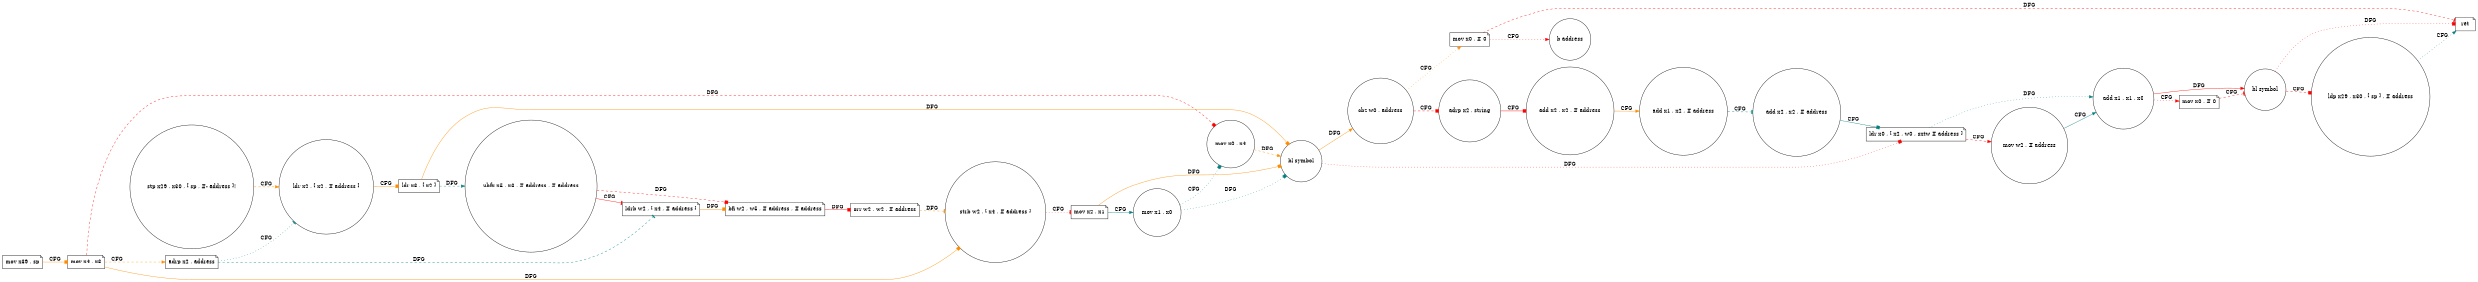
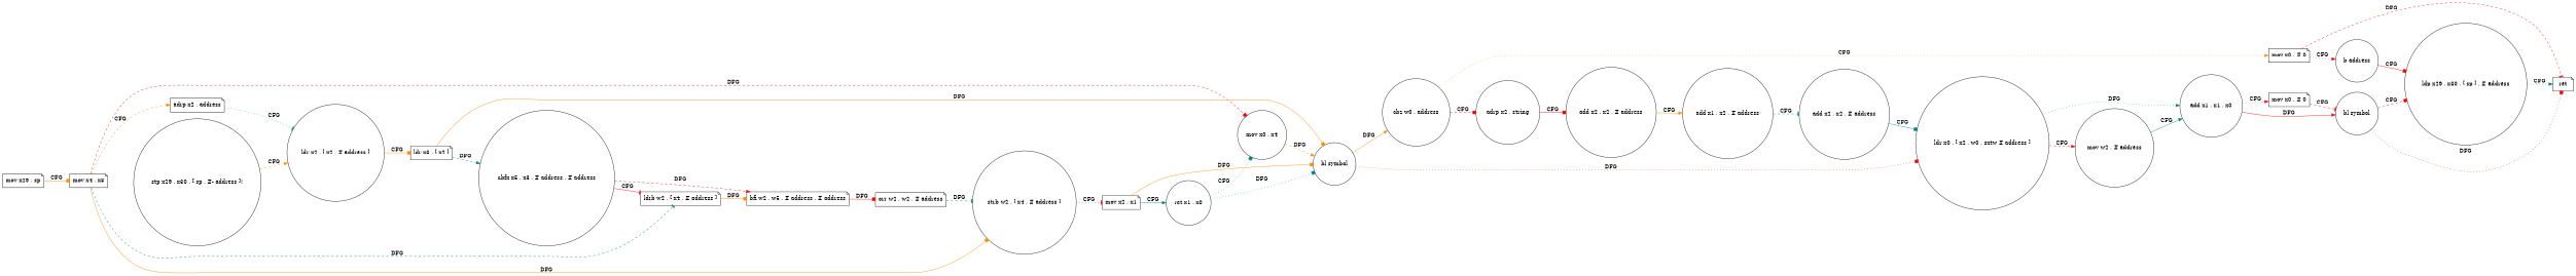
  digraph {
    rankdir=LR
    node [shape=circle]
    edge [arrowhead=box color=red style=solid]
    n1 [label="stp x29 , x30 , [ sp , #- address ]!"]
    n2 [label="ldr x2 , [ x2 , # address ]"]
-   n3 [label="mov x39 , sp" shape=note]
+   n3 [label="mov x29 , sp" shape=note]
    n4 [label="mov x4 , x3" shape=note]
    n5 [label="adrp x2 , address" shape=note]
    n6 [label="ldrb w2 , [ x4 , # address ]" shape=note]
    n7 [label="strb w2 , [ x4 , # address ]"]
    n8 [label="mov x0 , x4"]
    n9 [label="bfi w2 , w5 , # address , # address" shape=note]
    n10 [label="mov x2 , x1" shape=note]
    n11 [label="bl symbol"]
    n12 [label="ldr x3 , [ x2 ]" shape=note]
    n13 [label="ubfx x5 , x3 , # address , # address"]
    n14 [label="cbz w0 , address"]
-   n15 [label="ldr x0 , [ x2 , w0 , sxtw # address ]" shape=note]
+   n15 [label="ldr x0 , [ x2 , w0 , sxtw # address ]"]
    n16 [label="orr w2 , w2 , # address" shape=note]
-   n17 [label="mov x1 , x0"]
+   n17 [label="ret x1 , x0"]
    n18 [label="mov x0 , # 0" shape=note]
    n19 [label="adrp x2 , string"]
    n20 [label="mov w2 , # address"]
    n21 [label="add x1 , x1 , x0"]
    n22 [label="b address"]
    n23 [label=ret shape=note]
    n24 [label="add x2 , x2 , # address"]
    n25 [label="ldp x29 , x30 , [ sp ] , # address"]
    n26 [label="add x1 , x2 , # address"]
    n27 [label="add x2 , x2 , # address"]
    n28 [label="mov x0 , # 0" shape=note]
    n29 [label="bl symbol"]
    n1 -> n2 [arrowhead=normal color=darkorange label=CFG style=dashed]
    n2 -> n12 [color=darkorange label=CFG]
    n3 -> n4 [color=darkorange label=CFG]
    n4 -> n5 [arrowhead=normal color=darkorange label=CFG style=dashed]
-   n5 -> n6 [arrowhead=tee color=teal label=DFG style=dashed]
+   n4 -> n6 [arrowhead=tee color=teal label=DFG style=dashed]
    n4 -> n7 [color=darkorange label=DFG]
    n4 -> n8 [label=DFG style=dashed]
    n5 -> n2 [arrowhead=tee color=teal label=CFG style=dotted]
    n6 -> n9 [color=darkorange label=DFG]
    n7 -> n10 [arrowhead=tee label=CFG style=dotted]
    n8 -> n11 [arrowhead=normal color=darkorange label=DFG style=dashed]
    n9 -> n16 [label=DFG]
    n10 -> n11 [color=darkorange label=DFG]
    n10 -> n17 [arrowhead=normal color=teal label=CFG]
    n11 -> n14 [arrowhead=normal color=darkorange label=DFG]
    n11 -> n15 [label=DFG style=dotted]
    n12 -> n11 [color=darkorange label=DFG]
    n12 -> n13 [arrowhead=normal color=teal label=DFG style=dashed]
    n13 -> n6 [arrowhead=tee label=CFG]
-   n13 -> n9 [label=DFG style=dashed]
+   n13 -> n9 [arrowhead=normal label=DFG style=dashed]
    n14 -> n18 [arrowhead=normal color=darkorange label=CFG style=dotted]
    n14 -> n19 [label=CFG style=dashed]
    n15 -> n20 [arrowhead=normal label=CFG style=dashed]
    n15 -> n21 [arrowhead=normal color=teal label=DFG style=dotted]
-   n16 -> n7 [arrowhead=tee color=darkorange label=DFG style=dashed]
+   n16 -> n7 [arrowhead=tee color=teal label=DFG style=dashed]
    n17 -> n8 [color=teal label=CFG style=dotted]
    n17 -> n11 [color=teal label=DFG style=dotted]
    n18 -> n22 [arrowhead=normal label=CFG style=dotted]
    n18 -> n23 [arrowhead=tee label=DFG style=dashed]
    n19 -> n24 [label=CFG]
    n20 -> n21 [arrowhead=normal color=teal label=CFG]
    n21 -> n28 [arrowhead=normal label=CFG style=dotted]
    n21 -> n29 [arrowhead=normal label=DFG]
+   n22 -> n25 [label=CFG]
    n24 -> n26 [arrowhead=normal color=darkorange label=CFG]
    n25 -> n23 [arrowhead=normal color=teal label=CFG style=dotted]
    n26 -> n27 [arrowhead=tee color=teal label=CFG style=dashed]
    n27 -> n15 [color=teal label=CFG]
    n28 -> n29 [arrowhead=tee label=CFG style=dashed]
    n29 -> n23 [label=DFG style=dotted]
    n29 -> n25 [label=CFG style=dashed]
  }
